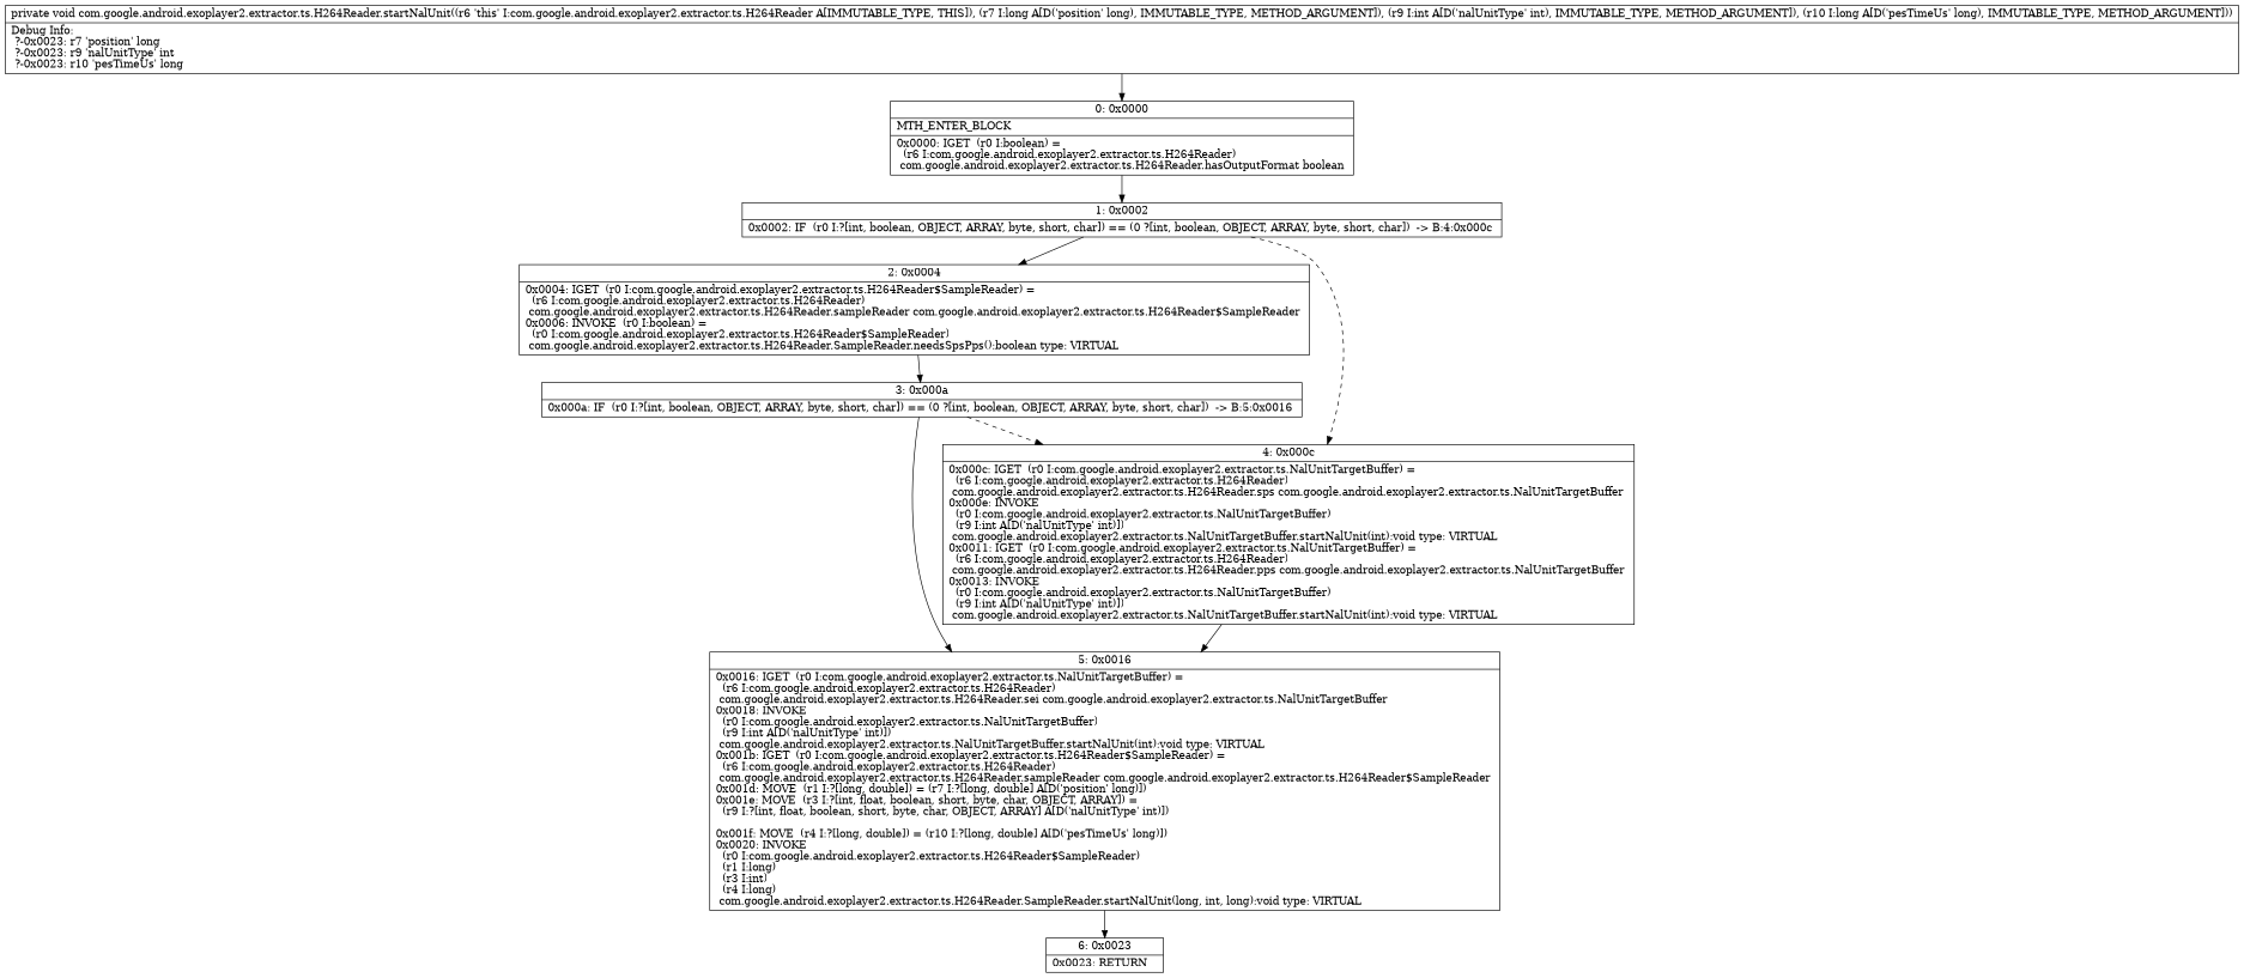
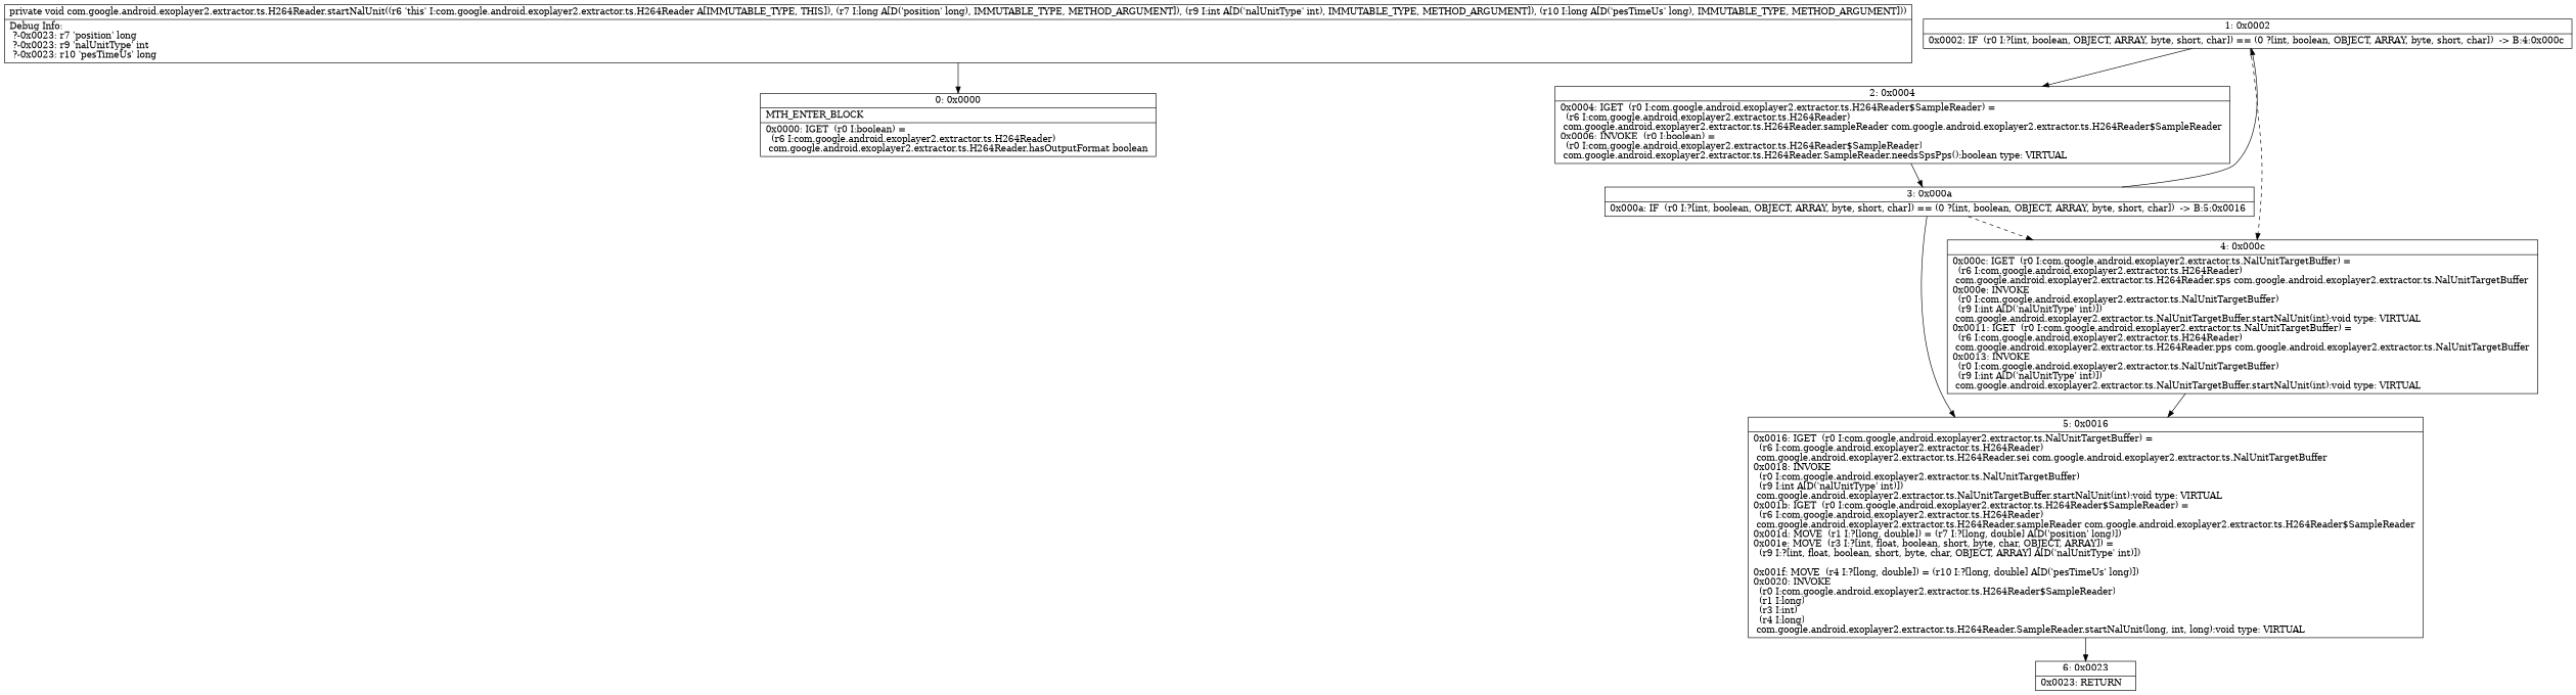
  digraph {
    node [shape=record]
    n1 [label="{0\:\ 0x0000|MTH_ENTER_BLOCK\l|0x0000: IGET  (r0 I:boolean) = \l  (r6 I:com.google.android.exoplayer2.extractor.ts.H264Reader)\l com.google.android.exoplayer2.extractor.ts.H264Reader.hasOutputFormat boolean \l}"]
    n2 [label="{1\:\ 0x0002|0x0002: IF  (r0 I:?[int, boolean, OBJECT, ARRAY, byte, short, char]) == (0 ?[int, boolean, OBJECT, ARRAY, byte, short, char])  \-\> B:4:0x000c \l}"]
    n3 [label="{2\:\ 0x0004|0x0004: IGET  (r0 I:com.google.android.exoplayer2.extractor.ts.H264Reader$SampleReader) = \l  (r6 I:com.google.android.exoplayer2.extractor.ts.H264Reader)\l com.google.android.exoplayer2.extractor.ts.H264Reader.sampleReader com.google.android.exoplayer2.extractor.ts.H264Reader$SampleReader \l0x0006: INVOKE  (r0 I:boolean) = \l  (r0 I:com.google.android.exoplayer2.extractor.ts.H264Reader$SampleReader)\l com.google.android.exoplayer2.extractor.ts.H264Reader.SampleReader.needsSpsPps():boolean type: VIRTUAL \l}"]
    n4 [label="{4\:\ 0x000c|0x000c: IGET  (r0 I:com.google.android.exoplayer2.extractor.ts.NalUnitTargetBuffer) = \l  (r6 I:com.google.android.exoplayer2.extractor.ts.H264Reader)\l com.google.android.exoplayer2.extractor.ts.H264Reader.sps com.google.android.exoplayer2.extractor.ts.NalUnitTargetBuffer \l0x000e: INVOKE  \l  (r0 I:com.google.android.exoplayer2.extractor.ts.NalUnitTargetBuffer)\l  (r9 I:int A[D('nalUnitType' int)])\l com.google.android.exoplayer2.extractor.ts.NalUnitTargetBuffer.startNalUnit(int):void type: VIRTUAL \l0x0011: IGET  (r0 I:com.google.android.exoplayer2.extractor.ts.NalUnitTargetBuffer) = \l  (r6 I:com.google.android.exoplayer2.extractor.ts.H264Reader)\l com.google.android.exoplayer2.extractor.ts.H264Reader.pps com.google.android.exoplayer2.extractor.ts.NalUnitTargetBuffer \l0x0013: INVOKE  \l  (r0 I:com.google.android.exoplayer2.extractor.ts.NalUnitTargetBuffer)\l  (r9 I:int A[D('nalUnitType' int)])\l com.google.android.exoplayer2.extractor.ts.NalUnitTargetBuffer.startNalUnit(int):void type: VIRTUAL \l}"]
    n5 [label="{3\:\ 0x000a|0x000a: IF  (r0 I:?[int, boolean, OBJECT, ARRAY, byte, short, char]) == (0 ?[int, boolean, OBJECT, ARRAY, byte, short, char])  \-\> B:5:0x0016 \l}"]
    n6 [label="{5\:\ 0x0016|0x0016: IGET  (r0 I:com.google.android.exoplayer2.extractor.ts.NalUnitTargetBuffer) = \l  (r6 I:com.google.android.exoplayer2.extractor.ts.H264Reader)\l com.google.android.exoplayer2.extractor.ts.H264Reader.sei com.google.android.exoplayer2.extractor.ts.NalUnitTargetBuffer \l0x0018: INVOKE  \l  (r0 I:com.google.android.exoplayer2.extractor.ts.NalUnitTargetBuffer)\l  (r9 I:int A[D('nalUnitType' int)])\l com.google.android.exoplayer2.extractor.ts.NalUnitTargetBuffer.startNalUnit(int):void type: VIRTUAL \l0x001b: IGET  (r0 I:com.google.android.exoplayer2.extractor.ts.H264Reader$SampleReader) = \l  (r6 I:com.google.android.exoplayer2.extractor.ts.H264Reader)\l com.google.android.exoplayer2.extractor.ts.H264Reader.sampleReader com.google.android.exoplayer2.extractor.ts.H264Reader$SampleReader \l0x001d: MOVE  (r1 I:?[long, double]) = (r7 I:?[long, double] A[D('position' long)]) \l0x001e: MOVE  (r3 I:?[int, float, boolean, short, byte, char, OBJECT, ARRAY]) = \l  (r9 I:?[int, float, boolean, short, byte, char, OBJECT, ARRAY] A[D('nalUnitType' int)])\l \l0x001f: MOVE  (r4 I:?[long, double]) = (r10 I:?[long, double] A[D('pesTimeUs' long)]) \l0x0020: INVOKE  \l  (r0 I:com.google.android.exoplayer2.extractor.ts.H264Reader$SampleReader)\l  (r1 I:long)\l  (r3 I:int)\l  (r4 I:long)\l com.google.android.exoplayer2.extractor.ts.H264Reader.SampleReader.startNalUnit(long, int, long):void type: VIRTUAL \l}"]
    n7 [label="{6\:\ 0x0023|0x0023: RETURN   \l}"]
    n8 [label="{private void com.google.android.exoplayer2.extractor.ts.H264Reader.startNalUnit((r6 'this' I:com.google.android.exoplayer2.extractor.ts.H264Reader A[IMMUTABLE_TYPE, THIS]), (r7 I:long A[D('position' long), IMMUTABLE_TYPE, METHOD_ARGUMENT]), (r9 I:int A[D('nalUnitType' int), IMMUTABLE_TYPE, METHOD_ARGUMENT]), (r10 I:long A[D('pesTimeUs' long), IMMUTABLE_TYPE, METHOD_ARGUMENT]))  | Debug Info:\l  ?\-0x0023: r7 'position' long\l  ?\-0x0023: r9 'nalUnitType' int\l  ?\-0x0023: r10 'pesTimeUs' long\l}"]
-   n1 -> n2
+   n5 -> n2
    n2 -> n3 [style=solid]
    n2 -> n4 [style=dashed]
    n3 -> n5
    n4 -> n6
    n5 -> n4 [style=dashed]
    n5 -> n6
    n6 -> n7
    n8 -> n1
  }
